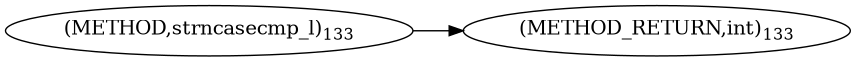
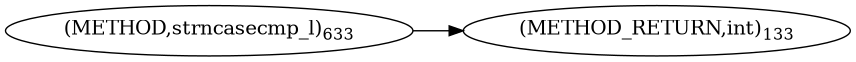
  digraph {
    rankdir=LR
-   n1 [label=<(METHOD,strncasecmp_l)<SUB>133</SUB>>]
+   n1 [label=<(METHOD,strncasecmp_l)<SUB>633</SUB>>]
    n2 [label=<(METHOD_RETURN,int)<SUB>133</SUB>>]
    n1 -> n2
  }
